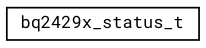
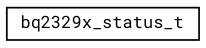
  digraph {
    rankdir=LR
    fontname="Roboto Mono"
-   n1 [color=black fillcolor=white fontname="Roboto Mono" fontsize=10 height=0.2 label=bq2429x_status_t shape=record style=filled width=0.4]
+   n1 [color=black fillcolor=white fontname="Roboto Mono" fontsize=10 height=0.2 label=bq2329x_status_t shape=record style=filled width=0.4]
  }
